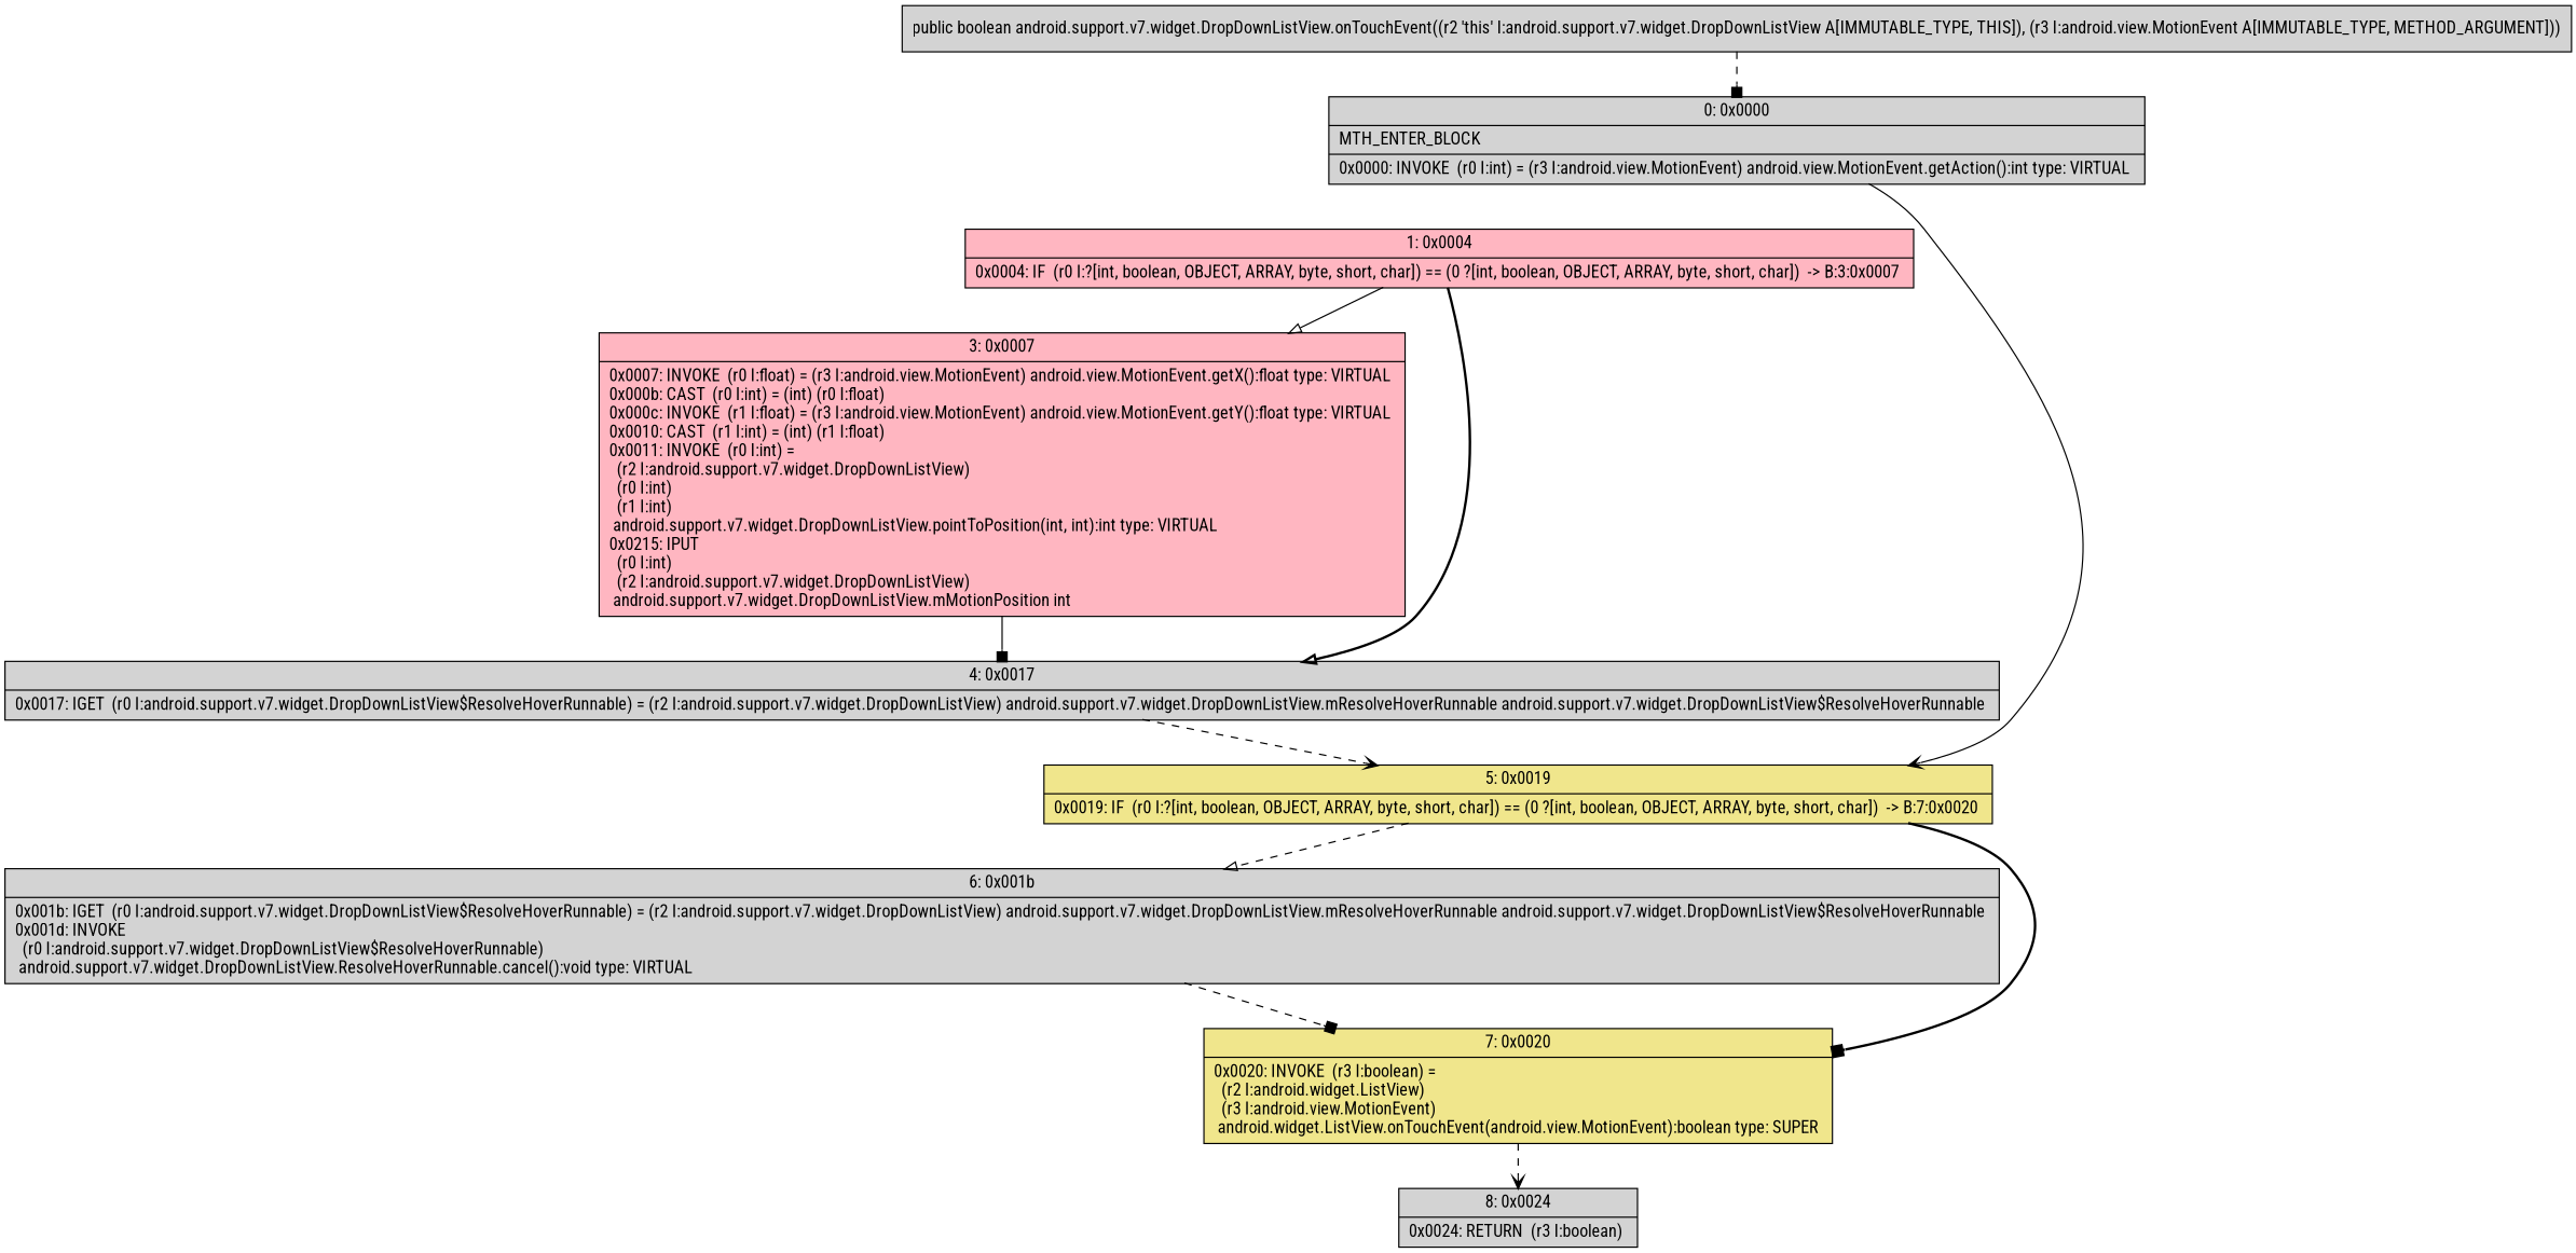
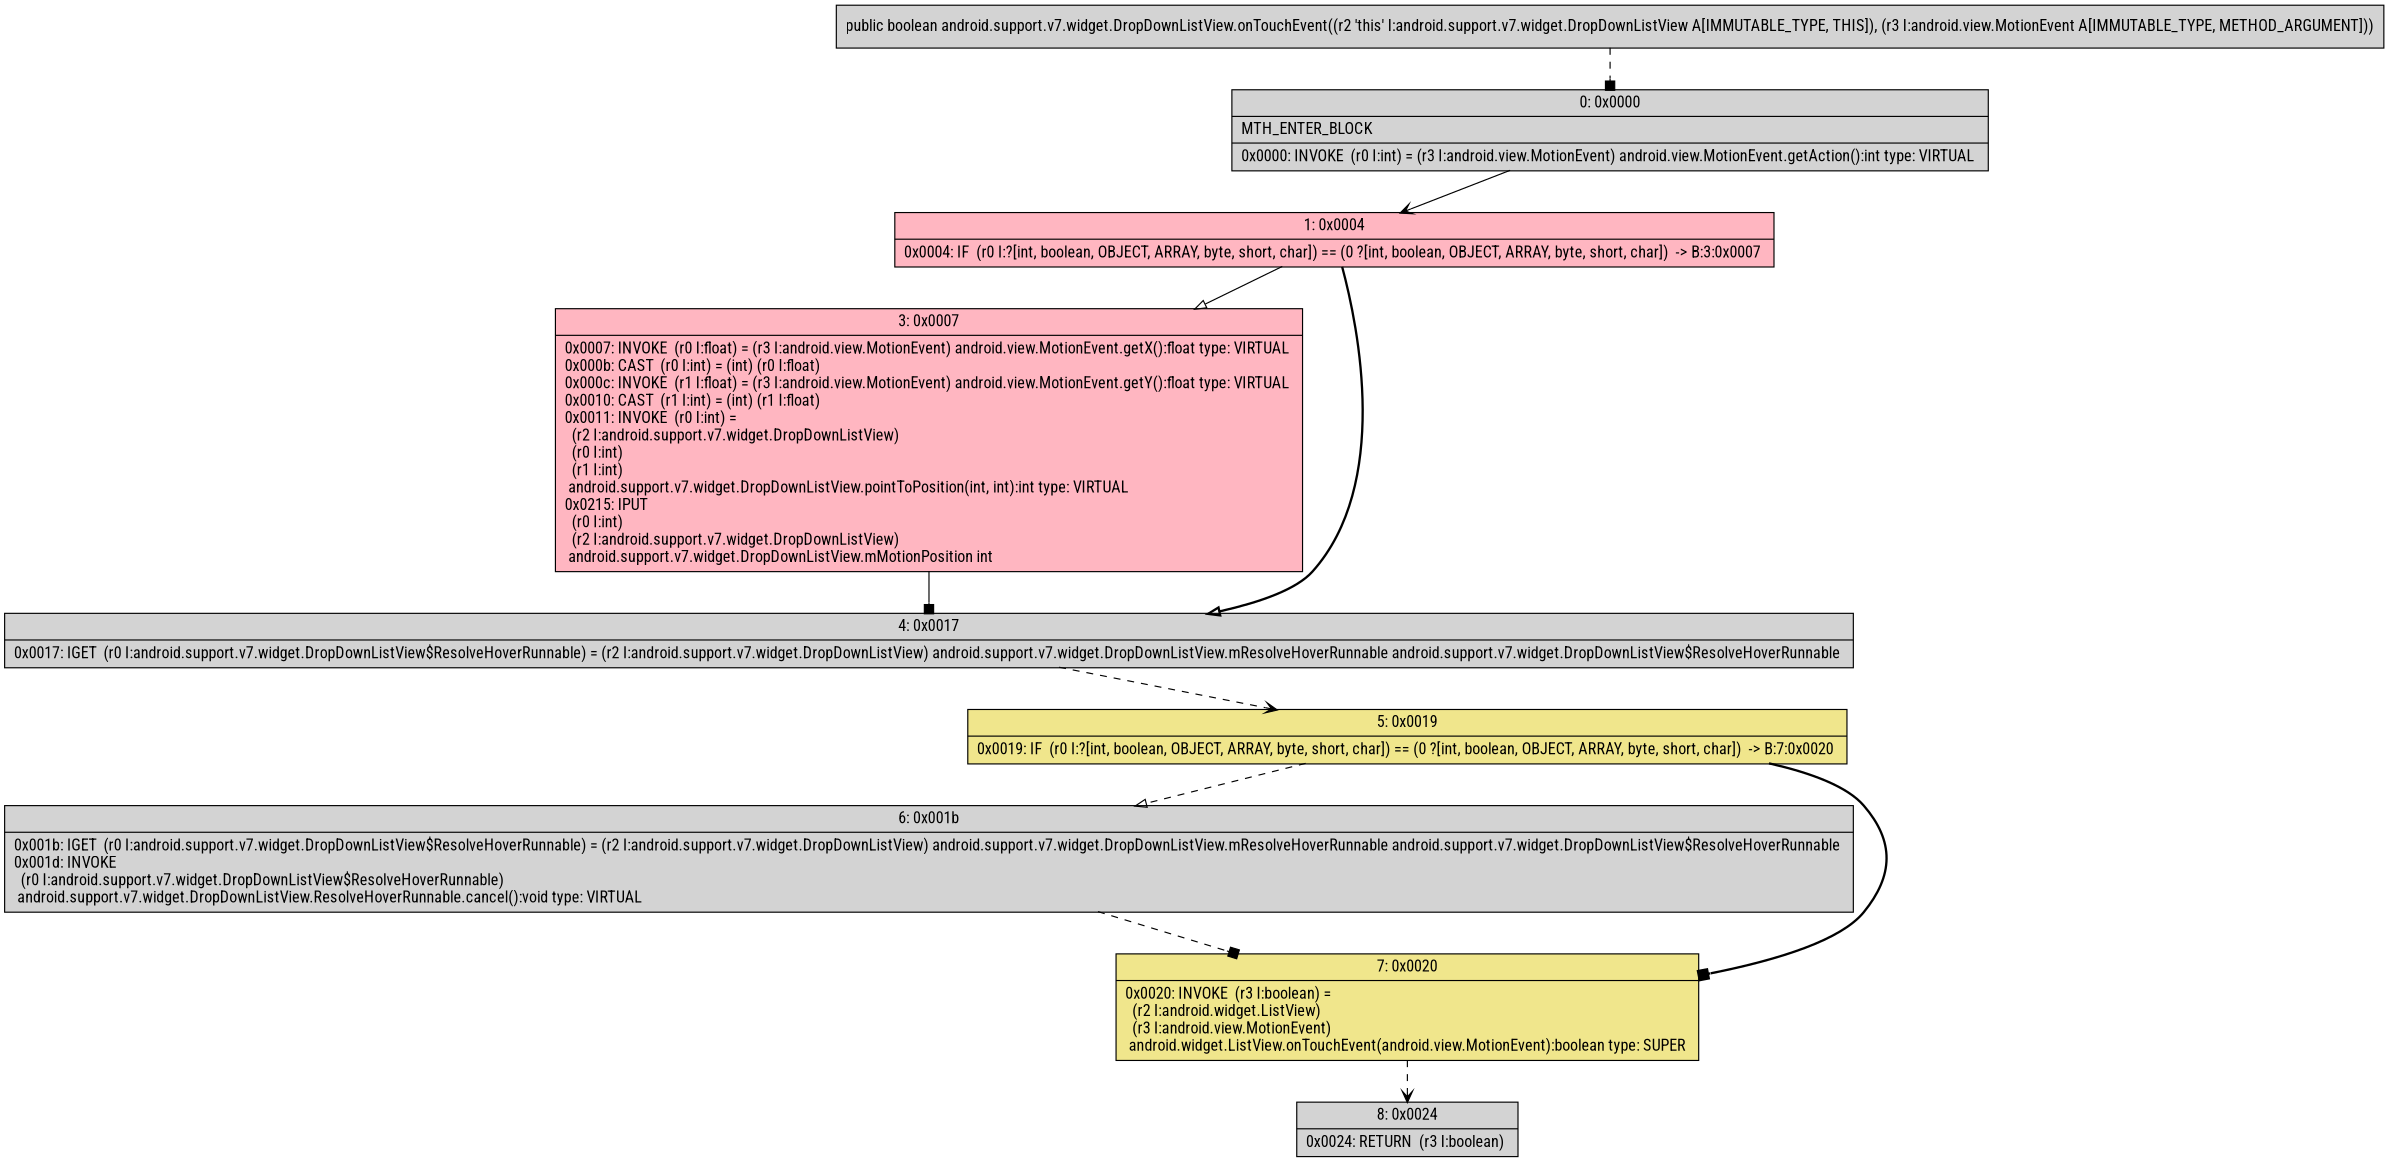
  digraph {
    fontname="Roboto Condensed"
    node [fillcolor=lightgrey fontname="Roboto Condensed" shape=record style=filled]
    edge [arrowhead=box fontname="Roboto Condensed" style=dashed]
    n1 [label="{0\:\ 0x0000|MTH_ENTER_BLOCK\l|0x0000: INVOKE  (r0 I:int) = (r3 I:android.view.MotionEvent) android.view.MotionEvent.getAction():int type: VIRTUAL \l}"]
    n2 [fillcolor=lightpink label="{1\:\ 0x0004|0x0004: IF  (r0 I:?[int, boolean, OBJECT, ARRAY, byte, short, char]) == (0 ?[int, boolean, OBJECT, ARRAY, byte, short, char])  \-\> B:3:0x0007 \l}"]
    n3 [fillcolor=lightpink label="{3\:\ 0x0007|0x0007: INVOKE  (r0 I:float) = (r3 I:android.view.MotionEvent) android.view.MotionEvent.getX():float type: VIRTUAL \l0x000b: CAST  (r0 I:int) = (int) (r0 I:float) \l0x000c: INVOKE  (r1 I:float) = (r3 I:android.view.MotionEvent) android.view.MotionEvent.getY():float type: VIRTUAL \l0x0010: CAST  (r1 I:int) = (int) (r1 I:float) \l0x0011: INVOKE  (r0 I:int) = \l  (r2 I:android.support.v7.widget.DropDownListView)\l  (r0 I:int)\l  (r1 I:int)\l android.support.v7.widget.DropDownListView.pointToPosition(int, int):int type: VIRTUAL \l0x0215: IPUT  \l  (r0 I:int)\l  (r2 I:android.support.v7.widget.DropDownListView)\l android.support.v7.widget.DropDownListView.mMotionPosition int \l}"]
    n4 [label="{4\:\ 0x0017|0x0017: IGET  (r0 I:android.support.v7.widget.DropDownListView$ResolveHoverRunnable) = (r2 I:android.support.v7.widget.DropDownListView) android.support.v7.widget.DropDownListView.mResolveHoverRunnable android.support.v7.widget.DropDownListView$ResolveHoverRunnable \l}"]
    n5 [fillcolor=khaki label="{5\:\ 0x0019|0x0019: IF  (r0 I:?[int, boolean, OBJECT, ARRAY, byte, short, char]) == (0 ?[int, boolean, OBJECT, ARRAY, byte, short, char])  \-\> B:7:0x0020 \l}"]
    n6 [label="{6\:\ 0x001b|0x001b: IGET  (r0 I:android.support.v7.widget.DropDownListView$ResolveHoverRunnable) = (r2 I:android.support.v7.widget.DropDownListView) android.support.v7.widget.DropDownListView.mResolveHoverRunnable android.support.v7.widget.DropDownListView$ResolveHoverRunnable \l0x001d: INVOKE  \l  (r0 I:android.support.v7.widget.DropDownListView$ResolveHoverRunnable)\l android.support.v7.widget.DropDownListView.ResolveHoverRunnable.cancel():void type: VIRTUAL \l}"]
    n7 [fillcolor=khaki label="{7\:\ 0x0020|0x0020: INVOKE  (r3 I:boolean) = \l  (r2 I:android.widget.ListView)\l  (r3 I:android.view.MotionEvent)\l android.widget.ListView.onTouchEvent(android.view.MotionEvent):boolean type: SUPER \l}"]
    n8 [label="{8\:\ 0x0024|0x0024: RETURN  (r3 I:boolean) \l}"]
    n9 [label="{public boolean android.support.v7.widget.DropDownListView.onTouchEvent((r2 'this' I:android.support.v7.widget.DropDownListView A[IMMUTABLE_TYPE, THIS]), (r3 I:android.view.MotionEvent A[IMMUTABLE_TYPE, METHOD_ARGUMENT])) }"]
-   n1 -> n5 [arrowhead=vee style=solid]
+   n1 -> n2 [arrowhead=vee style=solid]
    n2 -> n3 [arrowhead=onormal style=solid]
    n2 -> n4 [arrowhead=onormal style=bold]
    n3 -> n4 [style=solid]
    n4 -> n5 [arrowhead=vee]
    n5 -> n6 [arrowhead=onormal]
    n5 -> n7 [style=bold]
    n6 -> n7
    n7 -> n8 [arrowhead=vee]
    n9 -> n1
  }
